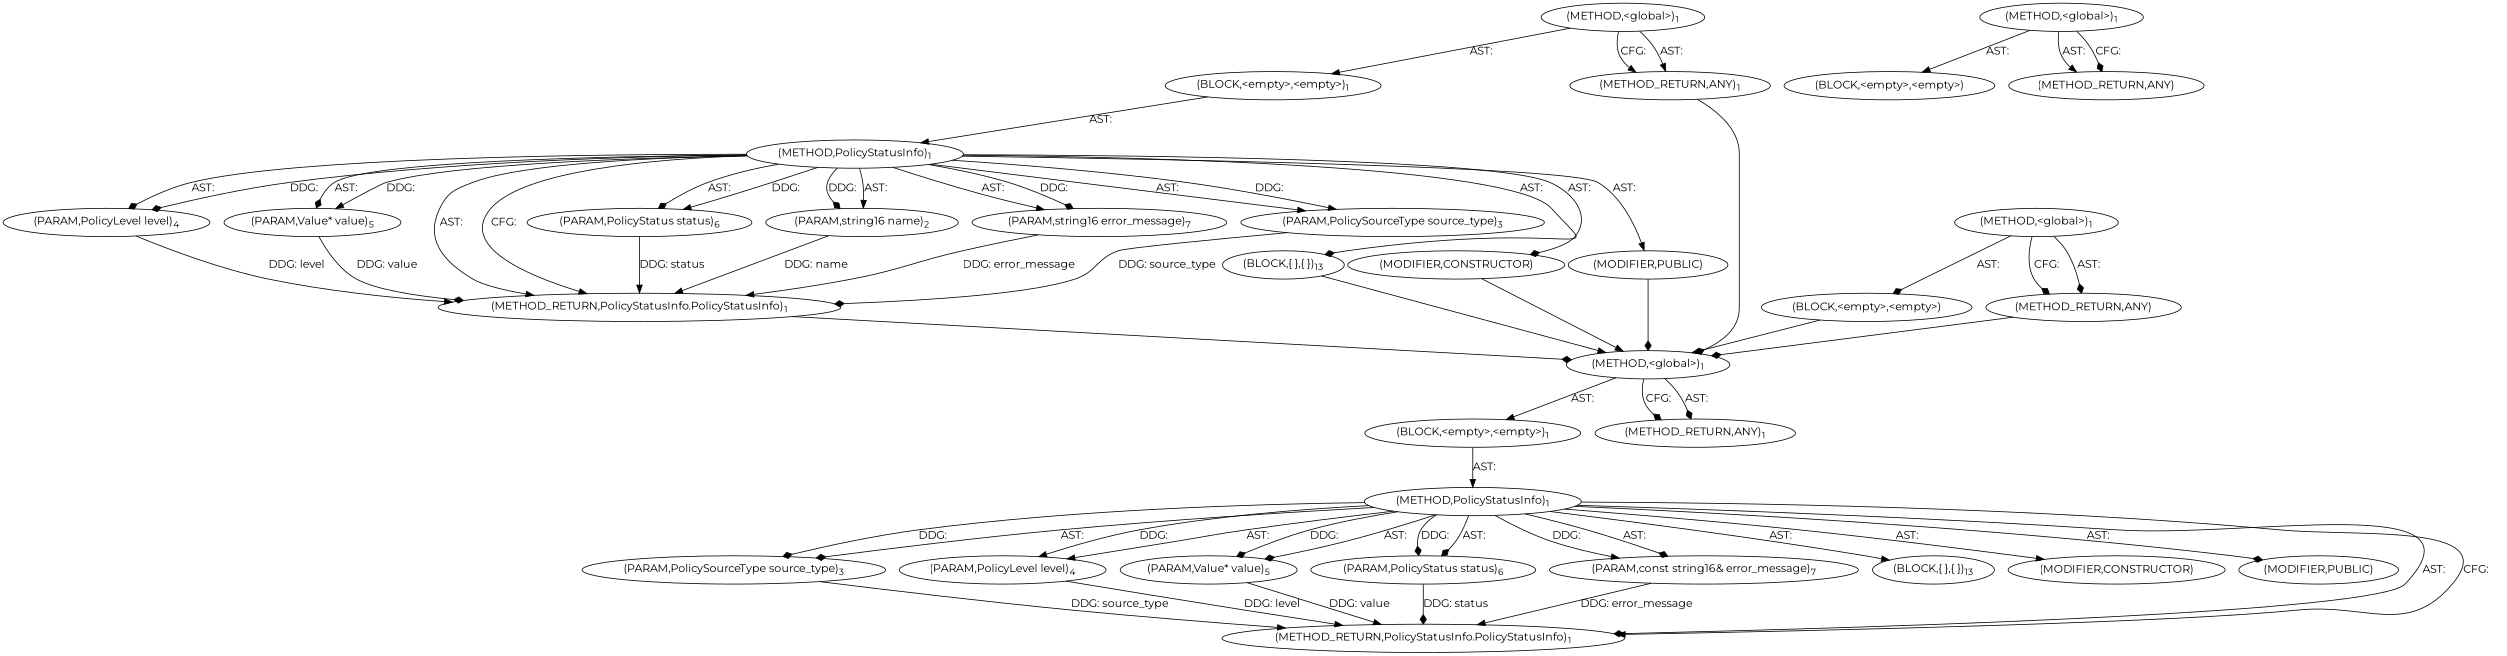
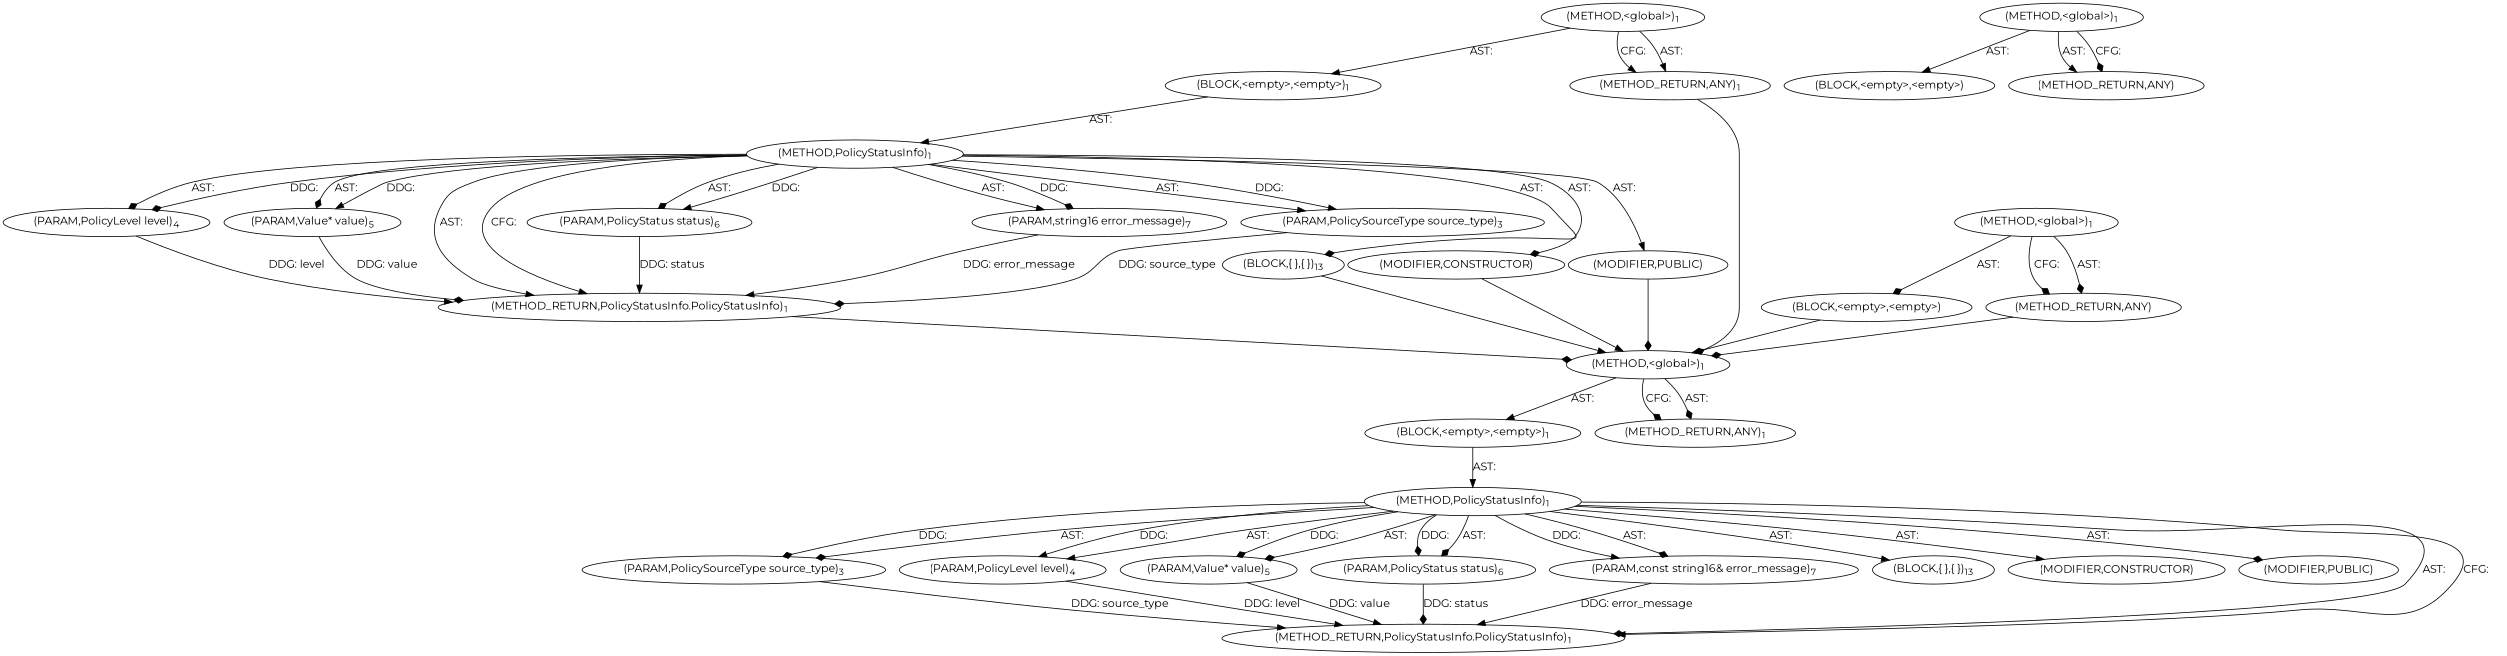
  digraph {
    fontname=Montserrat
    node [fontname=Montserrat]
    edge [arrowhead=normal fontname=Montserrat]
    n1 [label=<(METHOD,&lt;global&gt;)<SUB>1</SUB>>]
    n2 [label=<(BLOCK,&lt;empty&gt;,&lt;empty&gt;)<SUB>1</SUB>>]
    n3 [label=<(METHOD_RETURN,ANY)<SUB>1</SUB>>]
    n4 [label=<(METHOD,PolicyStatusInfo)<SUB>1</SUB>>]
    n5 [label=<(METHOD,&lt;global&gt;)<SUB>1</SUB>>]
-   n6 [label=<(PARAM,string16 name)<SUB>2</SUB>>]
    n7 [label=<(PARAM,PolicySourceType source_type)<SUB>3</SUB>>]
    n8 [label=<(PARAM,PolicyLevel level)<SUB>4</SUB>>]
    n9 [label=<(PARAM,Value* value)<SUB>5</SUB>>]
    n10 [label=<(PARAM,PolicyStatus status)<SUB>6</SUB>>]
    n11 [label=<(PARAM,string16 error_message)<SUB>7</SUB>>]
    n12 [label=<(BLOCK,{ },{ })<SUB>13</SUB>>]
    n13 [label=<(MODIFIER,CONSTRUCTOR)>]
    n14 [label=<(MODIFIER,PUBLIC)>]
    n15 [label=<(METHOD_RETURN,PolicyStatusInfo.PolicyStatusInfo)<SUB>1</SUB>>]
    n16 [label=<(BLOCK,&lt;empty&gt;,&lt;empty&gt;)<SUB>1</SUB>>]
    n17 [label=<(METHOD_RETURN,ANY)<SUB>1</SUB>>]
    n18 [label=<(METHOD,&lt;global&gt;)<SUB>1</SUB>>]
    n19 [label=<(BLOCK,&lt;empty&gt;,&lt;empty&gt;)>]
    n20 [label=<(METHOD_RETURN,ANY)>]
    n21 [label=<(METHOD,PolicyStatusInfo)<SUB>1</SUB>>]
    n22 [label=<(PARAM,PolicySourceType source_type)<SUB>3</SUB>>]
    n23 [label=<(PARAM,PolicyLevel level)<SUB>4</SUB>>]
    n24 [label=<(PARAM,Value* value)<SUB>5</SUB>>]
    n25 [label=<(PARAM,PolicyStatus status)<SUB>6</SUB>>]
    n26 [label=<(PARAM,const string16&amp; error_message)<SUB>7</SUB>>]
    n27 [label=<(BLOCK,{ },{ })<SUB>13</SUB>>]
    n28 [label=<(MODIFIER,CONSTRUCTOR)>]
    n29 [label=<(MODIFIER,PUBLIC)>]
    n30 [label=<(METHOD_RETURN,PolicyStatusInfo.PolicyStatusInfo)<SUB>1</SUB>>]
    n31 [label=<(METHOD,&lt;global&gt;)<SUB>1</SUB>>]
    n32 [label=<(BLOCK,&lt;empty&gt;,&lt;empty&gt;)>]
    n33 [label=<(METHOD_RETURN,ANY)>]
    n1 -> n2 [label="AST: "]
    n1 -> n3 [label="AST: "]
    n1 -> n3 [label="CFG: "]
    n2 -> n4 [label="AST: "]
    n3 -> n5 [arrowhead=diamond]
-   n4 -> n6 [label="AST: "]
-   n4 -> n6 [arrowhead=diamond label="DDG: "]
    n4 -> n7 [label="AST: "]
    n4 -> n7 [label="DDG: "]
    n4 -> n8 [arrowhead=diamond label="AST: "]
    n4 -> n8 [arrowhead=diamond label="DDG: "]
    n4 -> n9 [arrowhead=diamond label="AST: "]
    n4 -> n9 [label="DDG: "]
    n4 -> n10 [arrowhead=diamond label="AST: "]
    n4 -> n10 [label="DDG: "]
    n4 -> n11 [label="AST: "]
    n4 -> n11 [arrowhead=diamond label="DDG: "]
    n4 -> n12 [arrowhead=diamond label="AST: "]
    n4 -> n13 [arrowhead=diamond label="AST: "]
    n4 -> n14 [label="AST: "]
    n4 -> n15 [label="AST: "]
    n4 -> n15 [label="CFG: "]
    n5 -> n16 [label="AST: "]
    n5 -> n17 [arrowhead=diamond label="AST: "]
    n5 -> n17 [arrowhead=diamond label="CFG: "]
-   n6 -> n15 [label="DDG: name"]
    n7 -> n15 [arrowhead=diamond label="DDG: source_type"]
    n8 -> n15 [label="DDG: level"]
    n9 -> n15 [arrowhead=diamond label="DDG: value"]
    n10 -> n15 [label="DDG: status"]
    n11 -> n15 [label="DDG: error_message"]
    n12 -> n5
    n13 -> n5
    n14 -> n5 [arrowhead=diamond]
    n15 -> n5 [arrowhead=diamond]
    n16 -> n21 [label="AST: "]
    n18 -> n19 [arrowhead=diamond label="AST: "]
    n18 -> n20 [arrowhead=diamond label="AST: "]
    n18 -> n20 [arrowhead=diamond label="CFG: "]
    n19 -> n5
    n20 -> n5 [arrowhead=diamond]
    n21 -> n22 [arrowhead=diamond label="AST: "]
    n21 -> n22 [arrowhead=diamond label="DDG: "]
    n21 -> n23 [label="AST: "]
    n21 -> n23 [label="DDG: "]
    n21 -> n24 [arrowhead=diamond label="AST: "]
    n21 -> n24 [arrowhead=diamond label="DDG: "]
    n21 -> n25 [arrowhead=diamond label="AST: "]
    n21 -> n25 [arrowhead=diamond label="DDG: "]
    n21 -> n26 [arrowhead=diamond label="AST: "]
    n21 -> n26 [label="DDG: "]
    n21 -> n27 [label="AST: "]
    n21 -> n28 [label="AST: "]
    n21 -> n29 [arrowhead=diamond label="AST: "]
    n21 -> n30 [arrowhead=diamond label="AST: "]
    n21 -> n30 [label="CFG: "]
    n22 -> n30 [label="DDG: source_type"]
    n23 -> n30 [label="DDG: level"]
    n24 -> n30 [label="DDG: value"]
    n25 -> n30 [arrowhead=diamond label="DDG: status"]
    n26 -> n30 [label="DDG: error_message"]
    n31 -> n32 [label="AST: "]
    n31 -> n33 [label="AST: "]
    n31 -> n33 [arrowhead=diamond label="CFG: "]
  }
